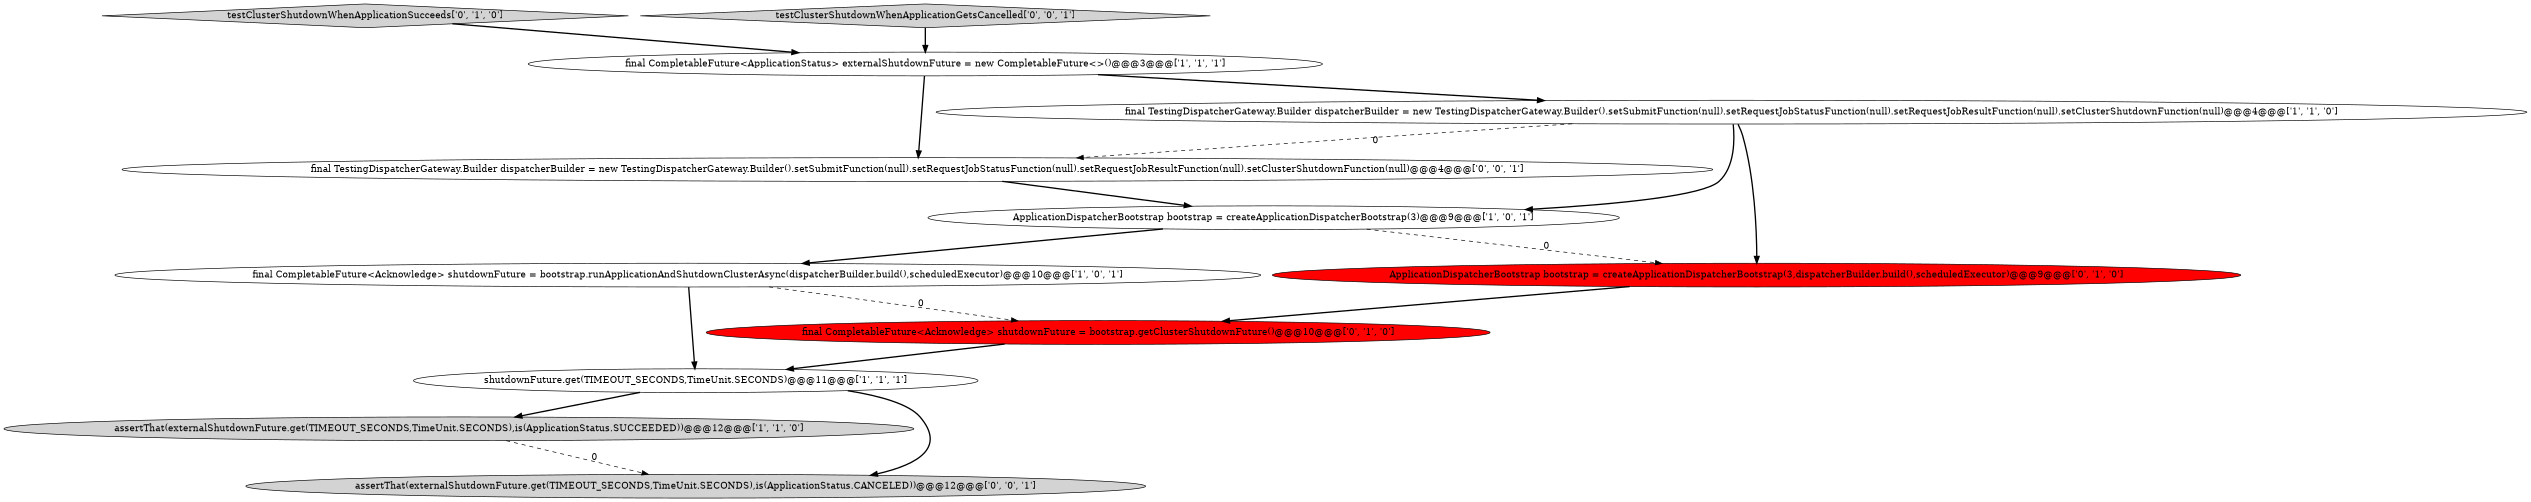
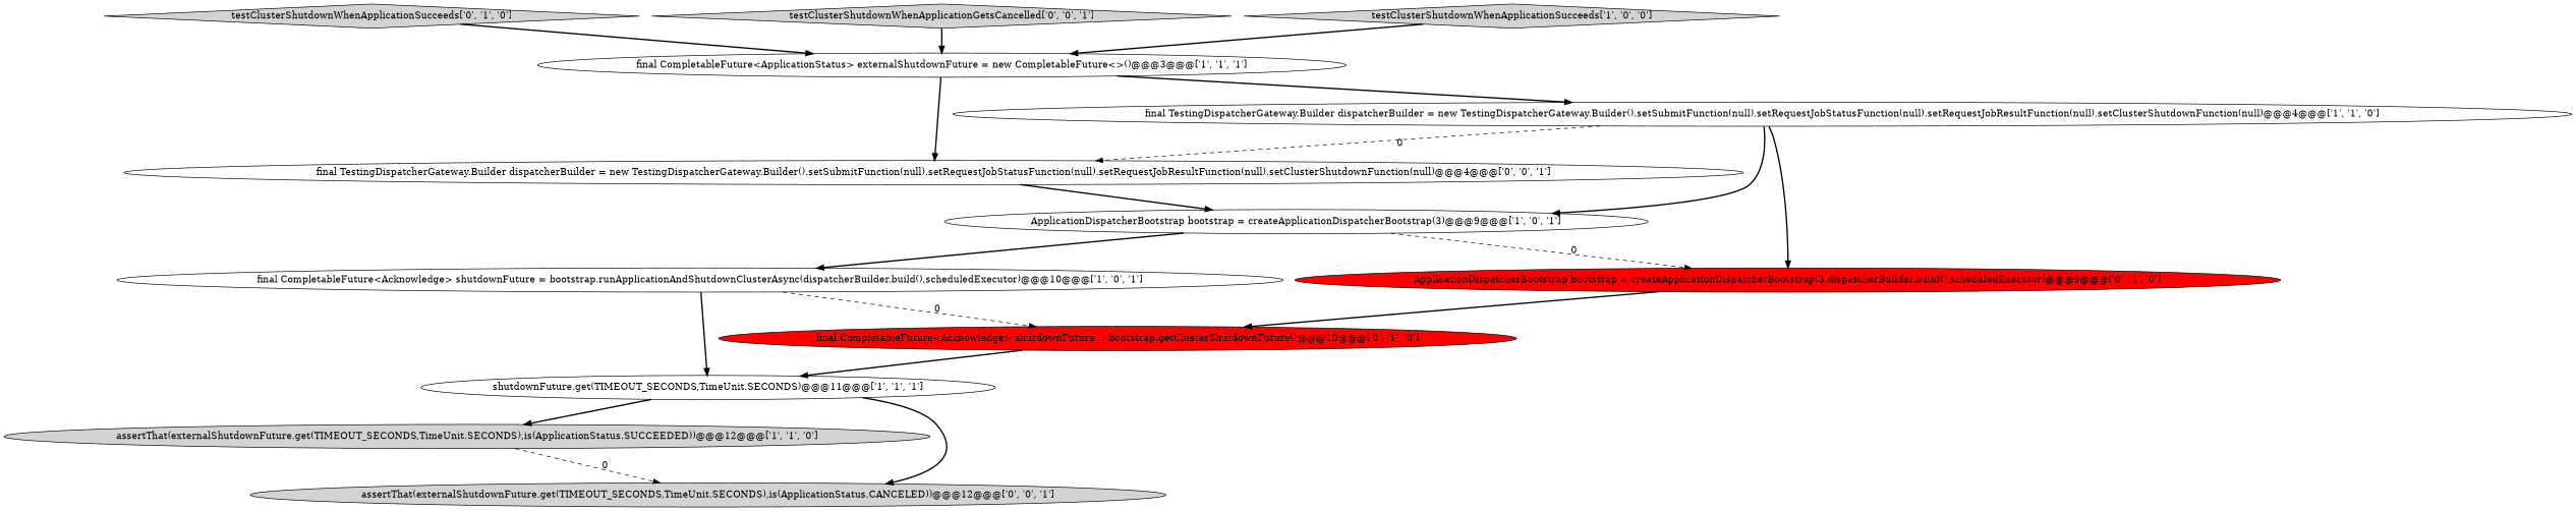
  digraph {
    node [fillcolor=white shape=ellipse style=filled]
    edge [style=bold]
    n1 [fillcolor=red label="final CompletableFuture<Acknowledge> shutdownFuture = bootstrap.getClusterShutdownFuture()@@@10@@@['0', '1', '0']"]
    n2 [label="shutdownFuture.get(TIMEOUT_SECONDS,TimeUnit.SECONDS)@@@11@@@['1', '1', '1']"]
    n3 [fillcolor=lightgray label="assertThat(externalShutdownFuture.get(TIMEOUT_SECONDS,TimeUnit.SECONDS),is(ApplicationStatus.SUCCEEDED))@@@12@@@['1', '1', '0']"]
    n4 [fillcolor=lightgray label="assertThat(externalShutdownFuture.get(TIMEOUT_SECONDS,TimeUnit.SECONDS),is(ApplicationStatus.CANCELED))@@@12@@@['0', '0', '1']"]
    n5 [fillcolor=lightgray label="testClusterShutdownWhenApplicationSucceeds['0', '1', '0']" shape=diamond]
    n6 [label="final CompletableFuture<ApplicationStatus> externalShutdownFuture = new CompletableFuture<>()@@@3@@@['1', '1', '1']"]
    n7 [fillcolor=lightgray label="testClusterShutdownWhenApplicationGetsCancelled['0', '0', '1']" shape=diamond]
    n8 [label="final TestingDispatcherGateway.Builder dispatcherBuilder = new TestingDispatcherGateway.Builder().setSubmitFunction(null).setRequestJobStatusFunction(null).setRequestJobResultFunction(null).setClusterShutdownFunction(null)@@@4@@@['0', '0', '1']"]
    n9 [label="final TestingDispatcherGateway.Builder dispatcherBuilder = new TestingDispatcherGateway.Builder().setSubmitFunction(null).setRequestJobStatusFunction(null).setRequestJobResultFunction(null).setClusterShutdownFunction(null)@@@4@@@['1', '1', '0']"]
    n10 [label="final CompletableFuture<Acknowledge> shutdownFuture = bootstrap.runApplicationAndShutdownClusterAsync(dispatcherBuilder.build(),scheduledExecutor)@@@10@@@['1', '0', '1']"]
+   n11 [fillcolor=lightgray label="testClusterShutdownWhenApplicationSucceeds['1', '0', '0']" shape=diamond]
    n12 [label="ApplicationDispatcherBootstrap bootstrap = createApplicationDispatcherBootstrap(3)@@@9@@@['1', '0', '1']"]
    n13 [fillcolor=red label="ApplicationDispatcherBootstrap bootstrap = createApplicationDispatcherBootstrap(3,dispatcherBuilder.build(),scheduledExecutor)@@@9@@@['0', '1', '0']"]
    n1 -> n2
    n2 -> n3
    n2 -> n4
    n3 -> n4 [label=0 style=dashed]
    n5 -> n6
    n6 -> n8
    n6 -> n9
    n7 -> n6
    n8 -> n12
    n9 -> n8 [label=0 style=dashed]
    n9 -> n12
    n9 -> n13
    n10 -> n1 [label=0 style=dashed]
    n10 -> n2
+   n11 -> n6
    n12 -> n10
    n12 -> n13 [label=0 style=dashed]
    n13 -> n1
  }
